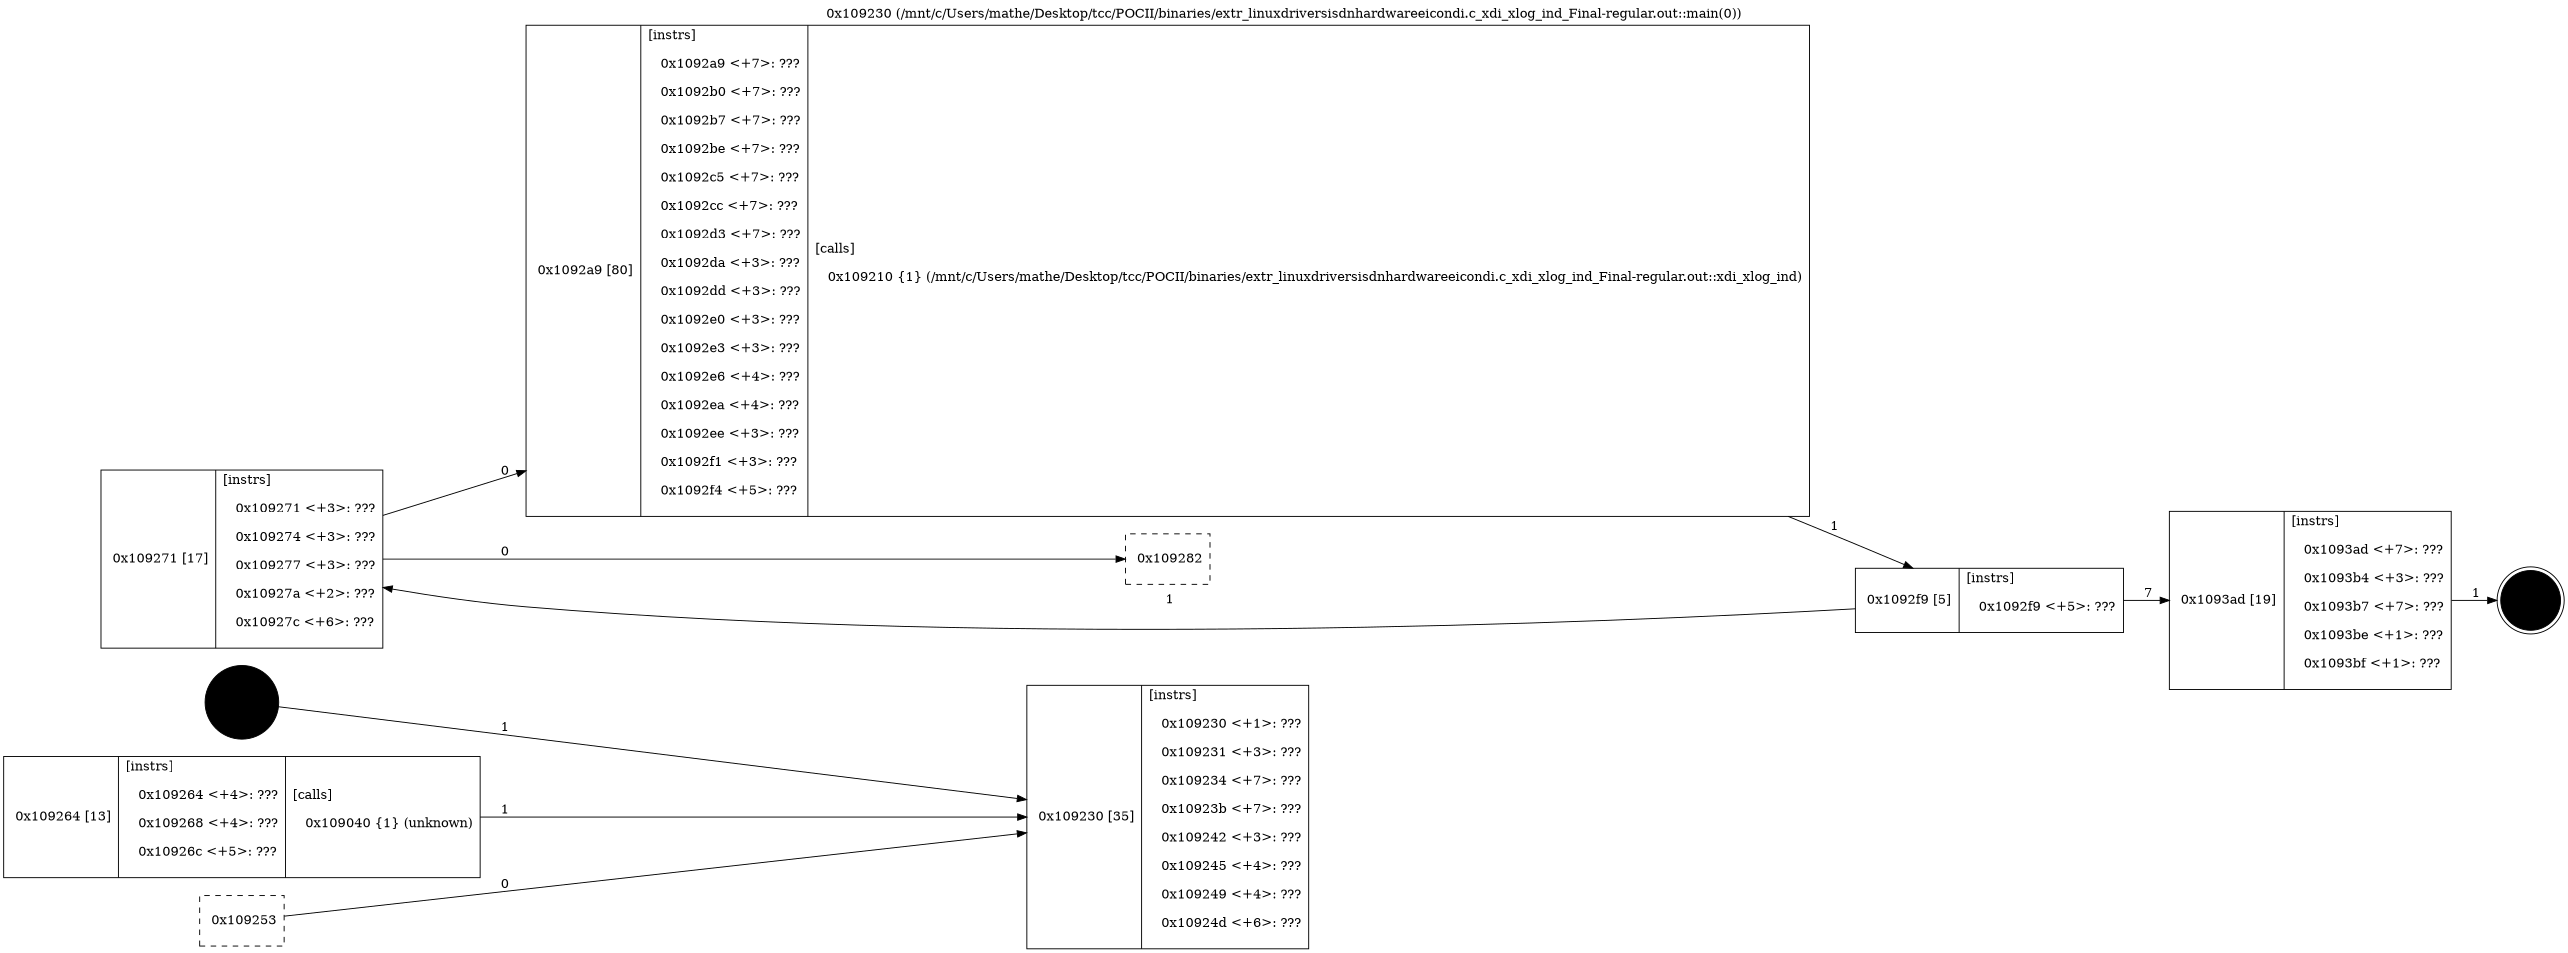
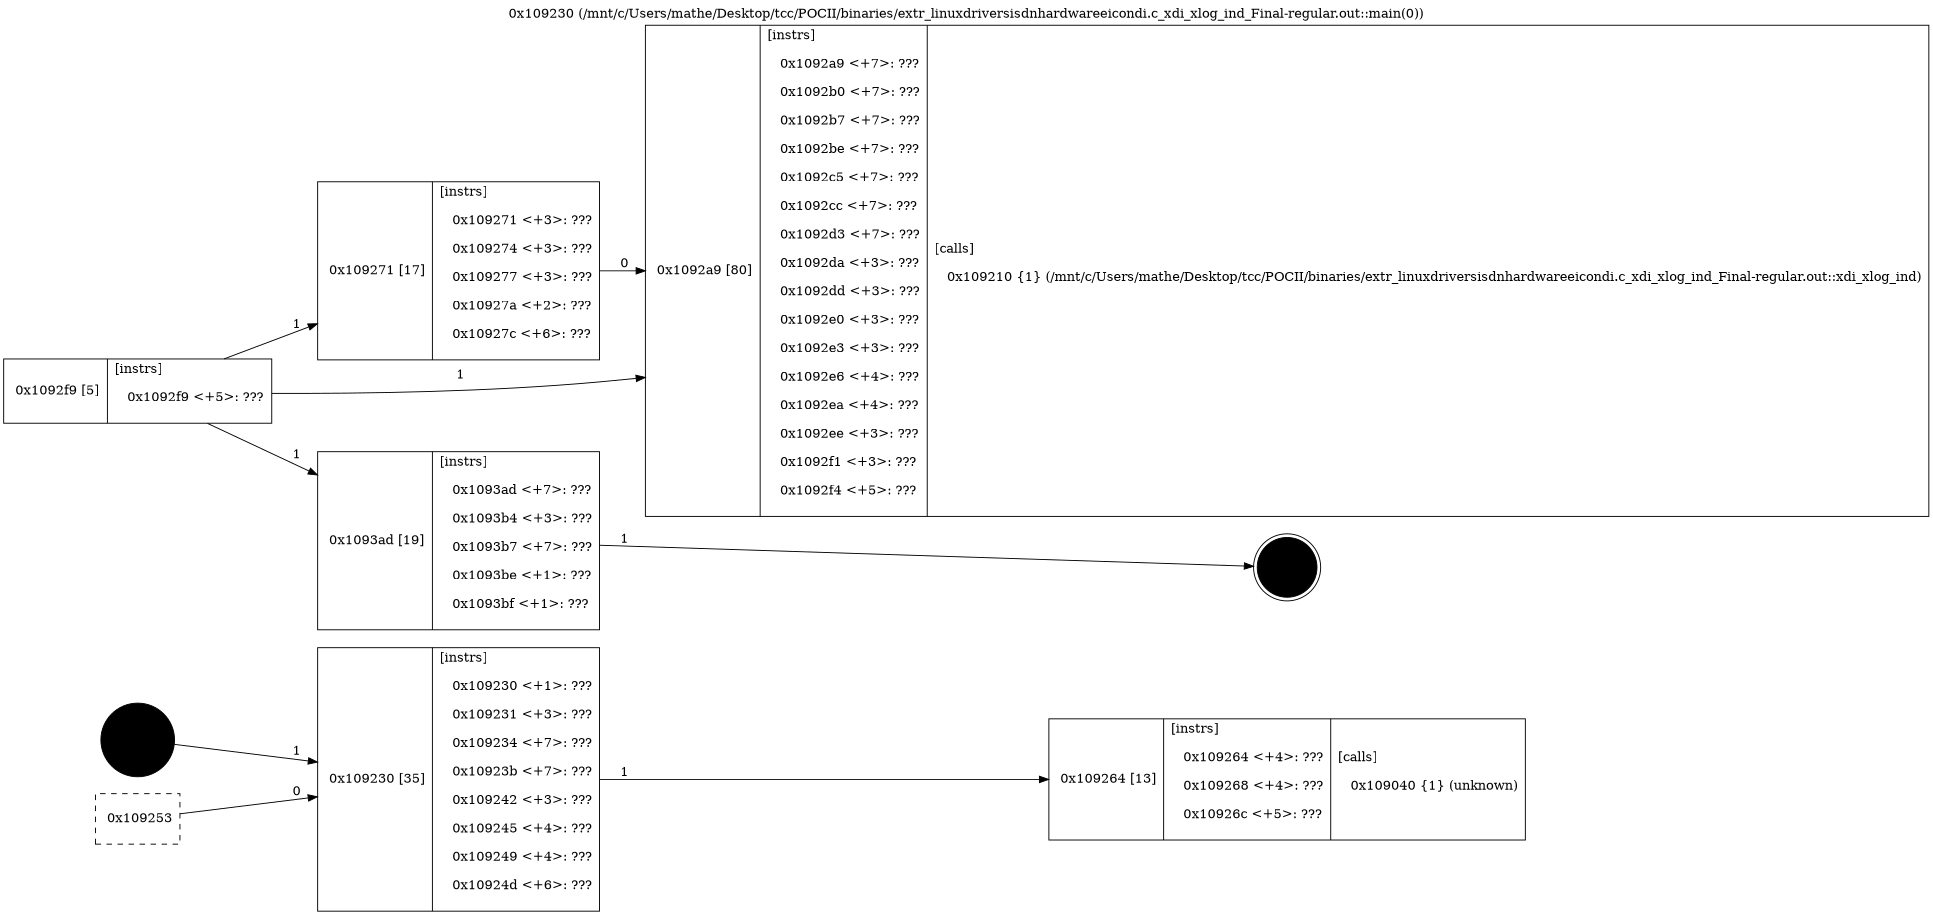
  digraph {
    label="0x109230 (/mnt/c/Users/mathe/Desktop/tcc/POCII/binaries/extr_linuxdriversisdnhardwareeicondi.c_xdi_xlog_ind_Final-regular.out::main(0))"
    labelloc=t
    rankdir=LR
    node [shape=record]
    Entry [fillcolor=black height=0.3 shape=circle style=filled width=0.3]
    n2 [label="{\n     0x109230 [35]\l\n     | [instrs]\l\n     &nbsp;&nbsp;0x109230 \<+1\>: ???\l\n     &nbsp;&nbsp;0x109231 \<+3\>: ???\l\n     &nbsp;&nbsp;0x109234 \<+7\>: ???\l\n     &nbsp;&nbsp;0x10923b \<+7\>: ???\l\n     &nbsp;&nbsp;0x109242 \<+3\>: ???\l\n     &nbsp;&nbsp;0x109245 \<+4\>: ???\l\n     &nbsp;&nbsp;0x109249 \<+4\>: ???\l\n     &nbsp;&nbsp;0x10924d \<+6\>: ???\l\n  }"]
    n3 [label="{\n     0x109264 [13]\l\n     | [instrs]\l\n     &nbsp;&nbsp;0x109264 \<+4\>: ???\l\n     &nbsp;&nbsp;0x109268 \<+4\>: ???\l\n     &nbsp;&nbsp;0x10926c \<+5\>: ???\l\n     | [calls]\l\n     &nbsp;&nbsp;0x109040 \{1\} (unknown)\l\n  }"]
    n4 [label="{\n     0x109253\l\n  }" style=dashed]
    n5 [label="{\n     0x109271 [17]\l\n     | [instrs]\l\n     &nbsp;&nbsp;0x109271 \<+3\>: ???\l\n     &nbsp;&nbsp;0x109274 \<+3\>: ???\l\n     &nbsp;&nbsp;0x109277 \<+3\>: ???\l\n     &nbsp;&nbsp;0x10927a \<+2\>: ???\l\n     &nbsp;&nbsp;0x10927c \<+6\>: ???\l\n  }"]
    n6 [label="{\n     0x1092a9 [80]\l\n     | [instrs]\l\n     &nbsp;&nbsp;0x1092a9 \<+7\>: ???\l\n     &nbsp;&nbsp;0x1092b0 \<+7\>: ???\l\n     &nbsp;&nbsp;0x1092b7 \<+7\>: ???\l\n     &nbsp;&nbsp;0x1092be \<+7\>: ???\l\n     &nbsp;&nbsp;0x1092c5 \<+7\>: ???\l\n     &nbsp;&nbsp;0x1092cc \<+7\>: ???\l\n     &nbsp;&nbsp;0x1092d3 \<+7\>: ???\l\n     &nbsp;&nbsp;0x1092da \<+3\>: ???\l\n     &nbsp;&nbsp;0x1092dd \<+3\>: ???\l\n     &nbsp;&nbsp;0x1092e0 \<+3\>: ???\l\n     &nbsp;&nbsp;0x1092e3 \<+3\>: ???\l\n     &nbsp;&nbsp;0x1092e6 \<+4\>: ???\l\n     &nbsp;&nbsp;0x1092ea \<+4\>: ???\l\n     &nbsp;&nbsp;0x1092ee \<+3\>: ???\l\n     &nbsp;&nbsp;0x1092f1 \<+3\>: ???\l\n     &nbsp;&nbsp;0x1092f4 \<+5\>: ???\l\n     | [calls]\l\n     &nbsp;&nbsp;0x109210 \{1\} (/mnt/c/Users/mathe/Desktop/tcc/POCII/binaries/extr_linuxdriversisdnhardwareeicondi.c_xdi_xlog_ind_Final-regular.out::xdi_xlog_ind)\l\n  }"]
-   n7 [label="{\n     0x109282\l\n  }" style=dashed]
    n8 [label="{\n     0x1092f9 [5]\l\n     | [instrs]\l\n     &nbsp;&nbsp;0x1092f9 \<+5\>: ???\l\n  }"]
    n9 [label="{\n     0x1093ad [19]\l\n     | [instrs]\l\n     &nbsp;&nbsp;0x1093ad \<+7\>: ???\l\n     &nbsp;&nbsp;0x1093b4 \<+3\>: ???\l\n     &nbsp;&nbsp;0x1093b7 \<+7\>: ???\l\n     &nbsp;&nbsp;0x1093be \<+1\>: ???\l\n     &nbsp;&nbsp;0x1093bf \<+1\>: ???\l\n  }"]
    Exit [fillcolor=black height=0.3 peripheries=2 shape=circle style=filled width=0.3]
    Entry -> n2 [label=" 1"]
-   n3 -> n2 [label=" 1"]
+   n2 -> n3 [label=" 1"]
    n4 -> n2 [label=" 0"]
    n5 -> n6 [label=" 0"]
-   n5 -> n7 [label=" 0"]
-   n6 -> n8 [label=" 1"]
+   n8 -> n6 [label=" 1"]
    n8 -> n5 [label=" 1"]
-   n8 -> n9 [label=" 7"]
+   n8 -> n9 [label=" 1"]
    n9 -> Exit [label=" 1"]
  }
